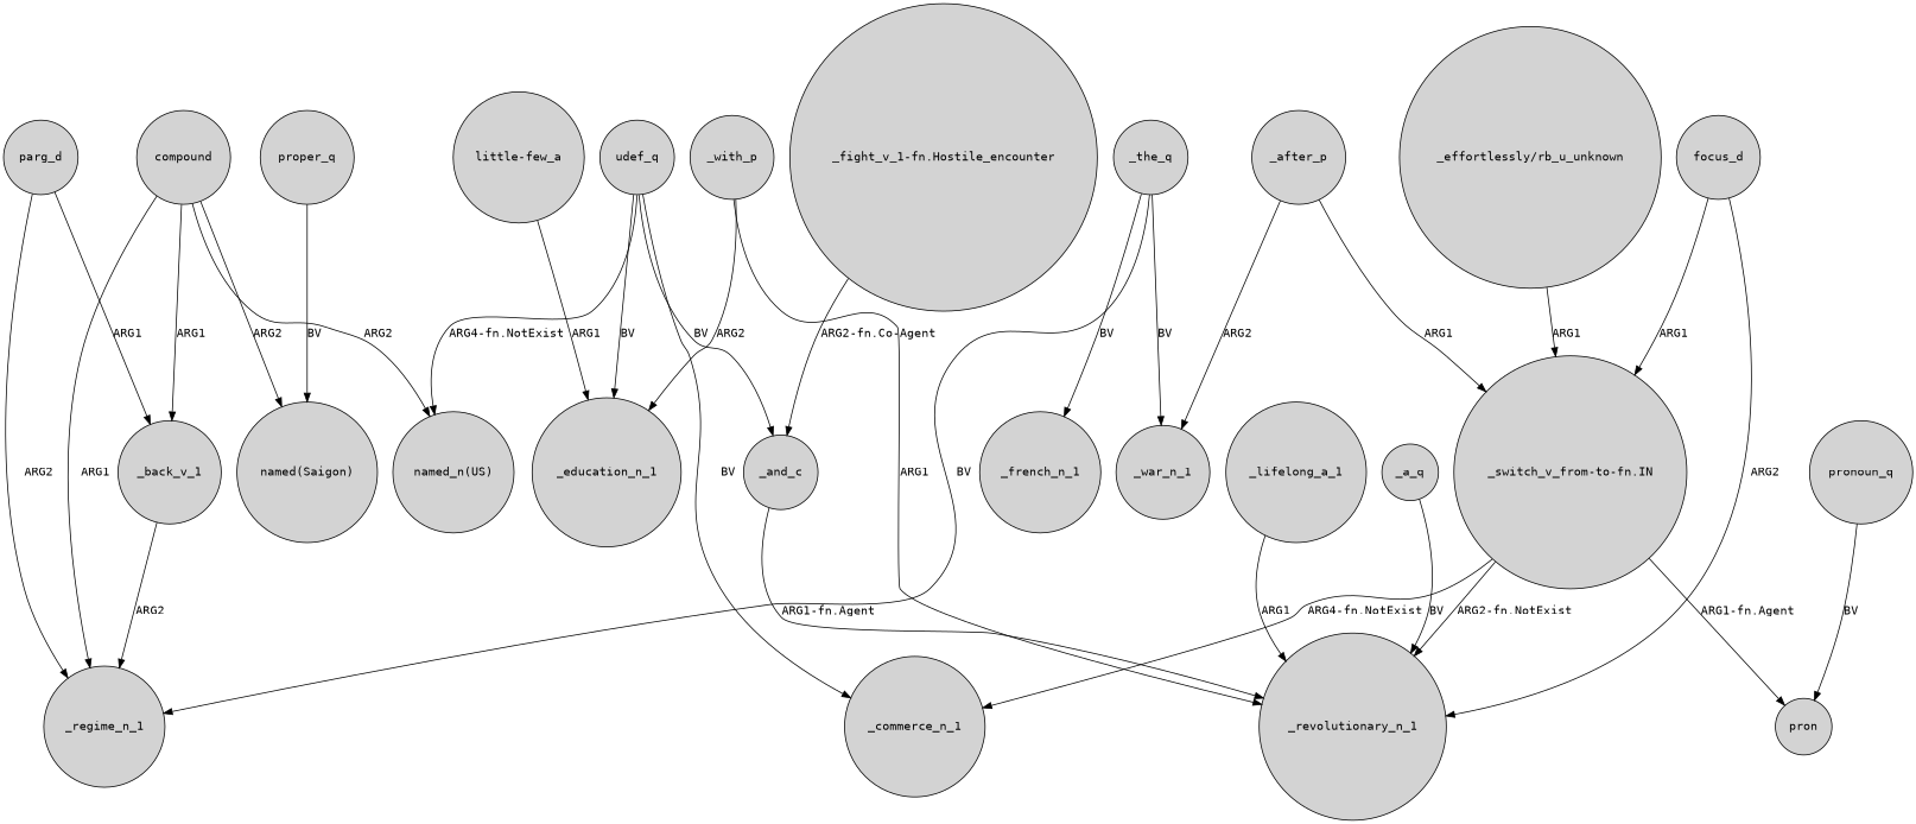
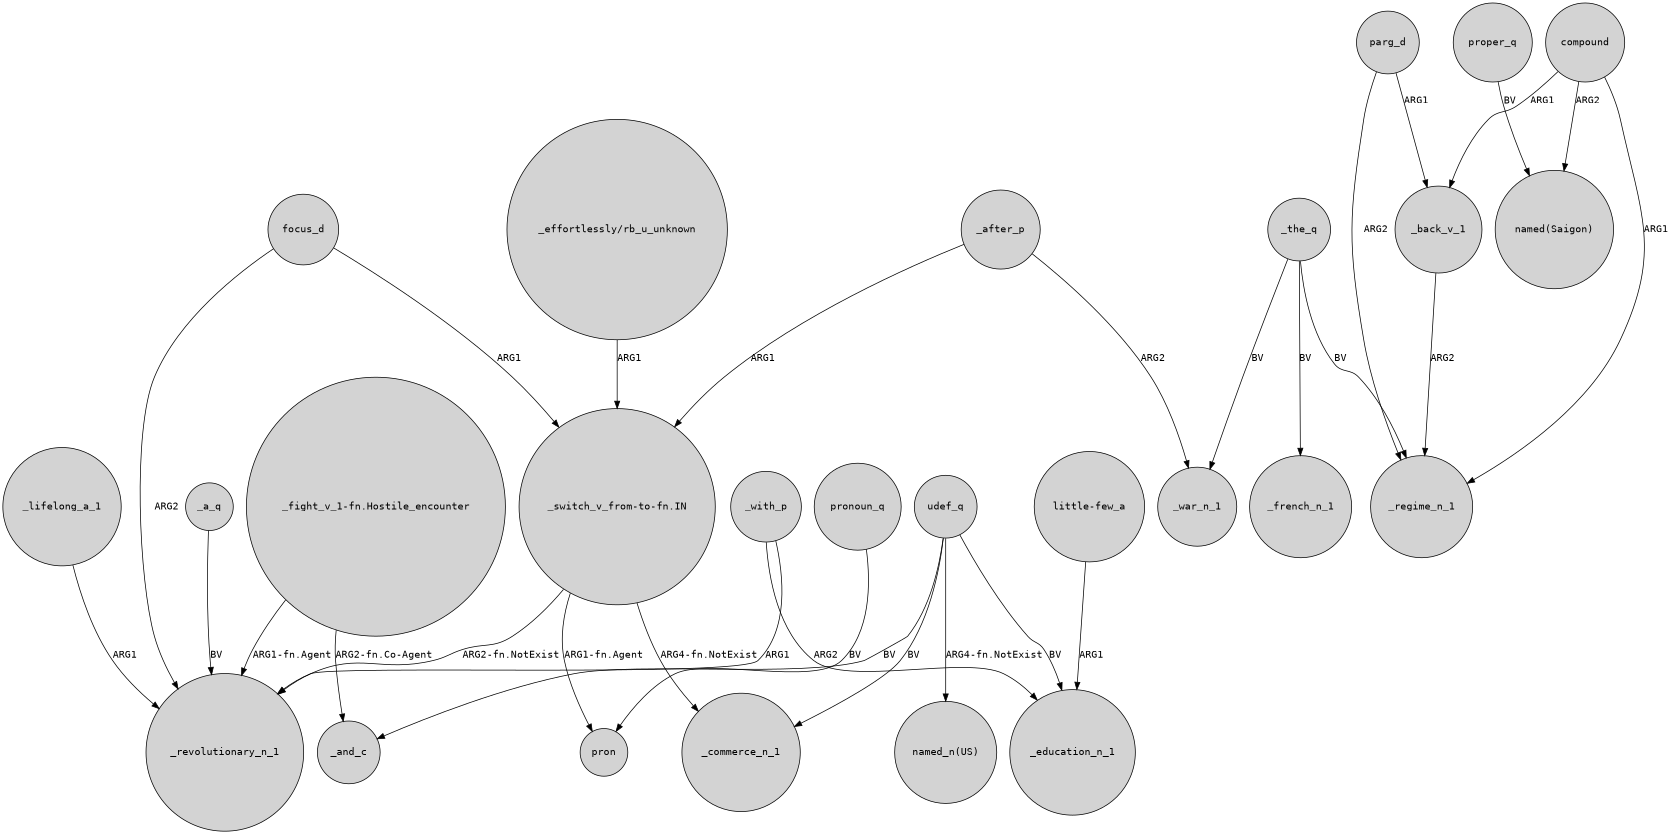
  digraph {
    fontname="DejaVu Sans Mono"
    node [fontname="DejaVu Sans Mono" shape=circle style=filled]
    edge [fontname="DejaVu Sans Mono"]
    "_fight_v_1-fn.Hostile_encounter"
    _revolutionary_n_1
    _and_c
    _back_v_1
    _regime_n_1
    "little-few_a"
    _education_n_1
    udef_q
    "named_n(US)"
    _commerce_n_1
    "_switch_v_from-to-fn.IN"
    pron
    _lifelong_a_1
    _the_q
    _war_n_1
    _french_n_1
    _after_p
    compound
    "named(Saigon)"
    parg_d
    focus_d
    _a_q
    pronoun_q
    _with_p
    proper_q
    "_effortlessly/rb_u_unknown"
-   _and_c -> _revolutionary_n_1 [label="ARG1-fn.Agent"]
+   "_fight_v_1-fn.Hostile_encounter" -> _revolutionary_n_1 [label="ARG1-fn.Agent"]
    "_fight_v_1-fn.Hostile_encounter" -> _and_c [label="ARG2-fn.Co-Agent"]
    _back_v_1 -> _regime_n_1 [label=ARG2]
    "little-few_a" -> _education_n_1 [label=ARG1]
    udef_q -> _and_c [label=BV]
    udef_q -> _education_n_1 [label=BV]
    udef_q -> "named_n(US)" [label="ARG4-fn.NotExist"]
    udef_q -> _commerce_n_1 [label=BV]
    "_switch_v_from-to-fn.IN" -> _revolutionary_n_1 [label="ARG2-fn.NotExist"]
    "_switch_v_from-to-fn.IN" -> _commerce_n_1 [label="ARG4-fn.NotExist"]
    "_switch_v_from-to-fn.IN" -> pron [label="ARG1-fn.Agent"]
    _lifelong_a_1 -> _revolutionary_n_1 [label=ARG1]
    _the_q -> _regime_n_1 [label=BV]
    _the_q -> _war_n_1 [label=BV]
    _the_q -> _french_n_1 [label=BV]
    _after_p -> "_switch_v_from-to-fn.IN" [label=ARG1]
    _after_p -> _war_n_1 [label=ARG2]
    compound -> _back_v_1 [label=ARG1]
    compound -> _regime_n_1 [label=ARG1]
-   compound -> "named_n(US)" [label=ARG2]
    compound -> "named(Saigon)" [label=ARG2]
    parg_d -> _back_v_1 [label=ARG1]
    parg_d -> _regime_n_1 [label=ARG2]
    focus_d -> _revolutionary_n_1 [label=ARG2]
    focus_d -> "_switch_v_from-to-fn.IN" [label=ARG1]
    _a_q -> _revolutionary_n_1 [label=BV]
    pronoun_q -> pron [label=BV]
    _with_p -> _revolutionary_n_1 [label=ARG1]
    _with_p -> _education_n_1 [label=ARG2]
    proper_q -> "named(Saigon)" [label=BV]
    "_effortlessly/rb_u_unknown" -> "_switch_v_from-to-fn.IN" [label=ARG1]
  }
